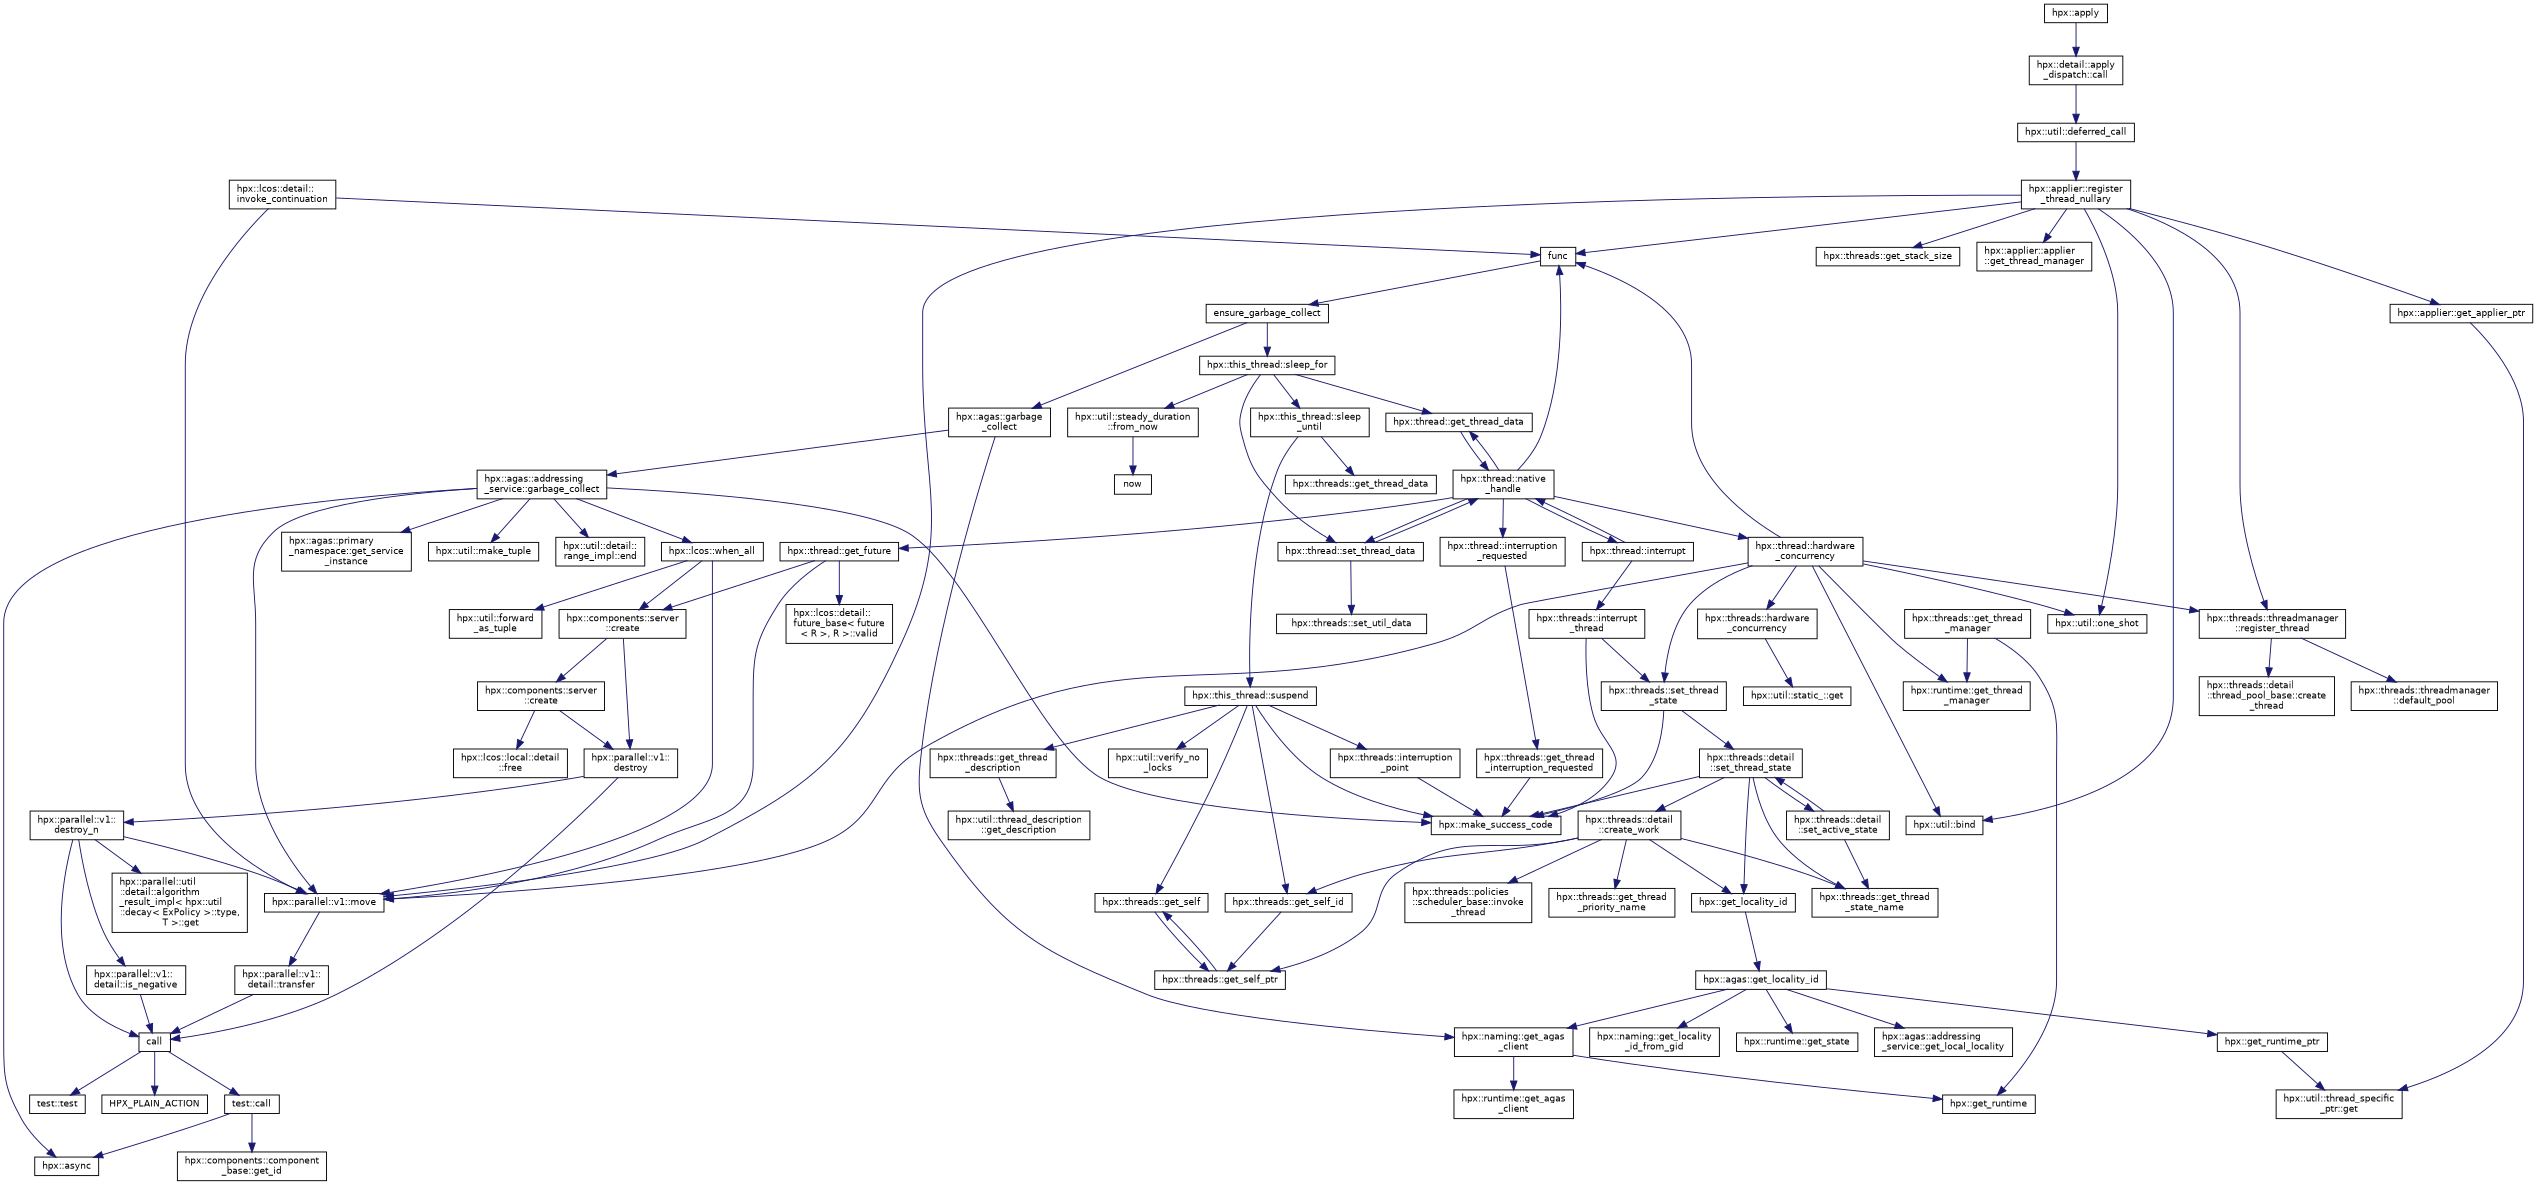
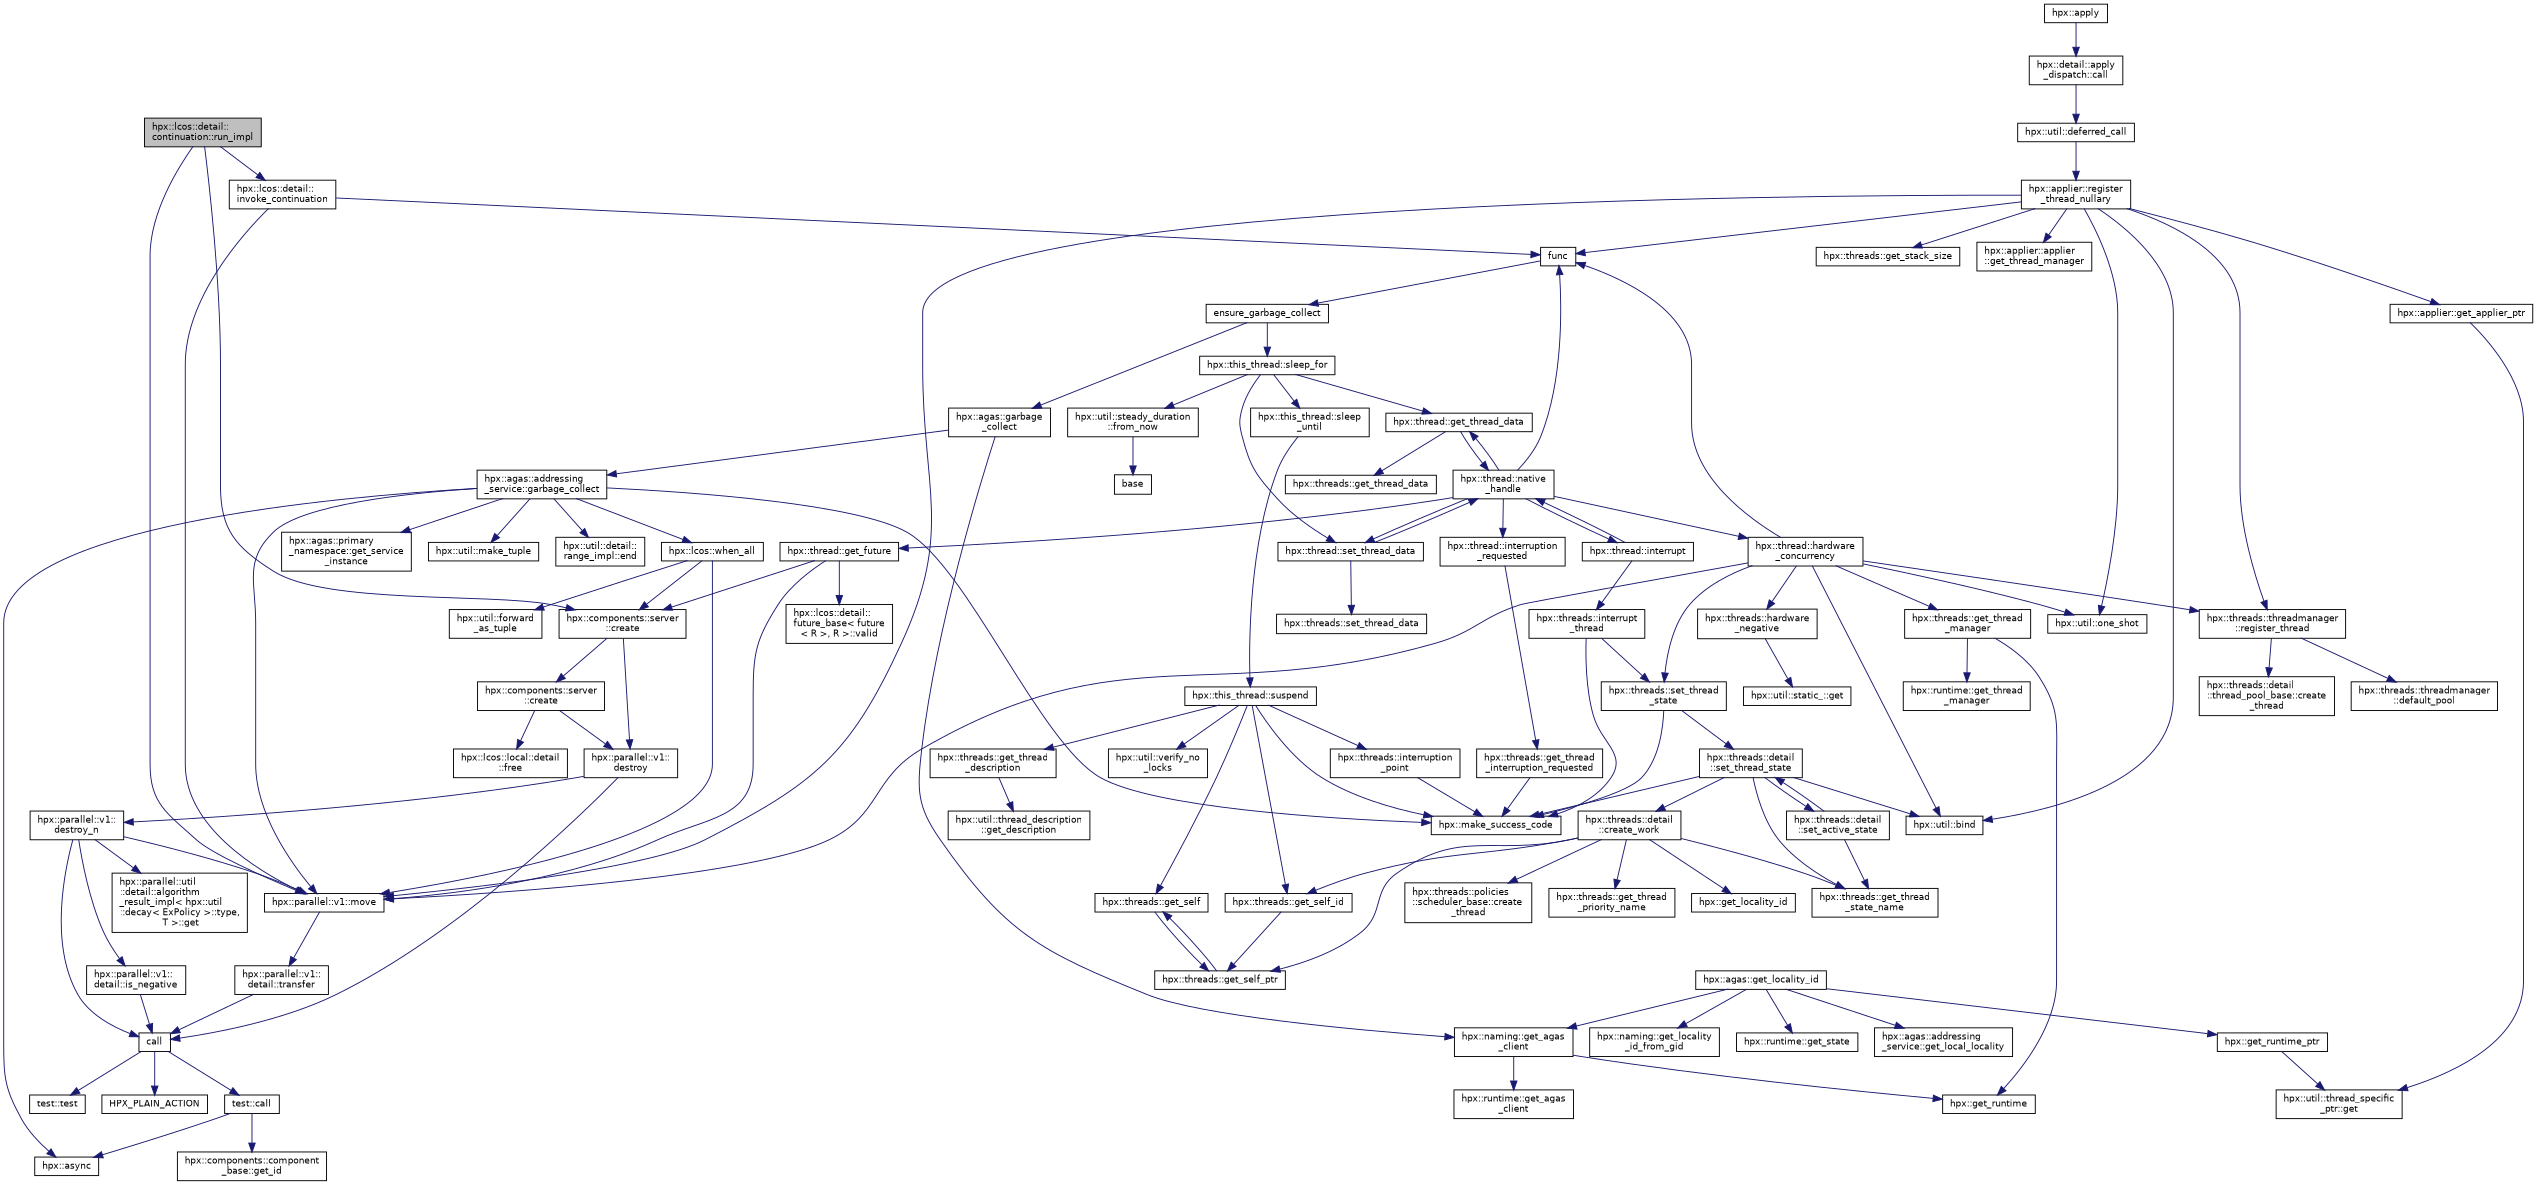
  digraph {
    rankdir=TB
    node [color=black fillcolor=white fontname=Helvetica fontsize=10 shape=record style=filled]
    edge [color=midnightblue fontname=Helvetica fontsize=10 labelfontname=Helvetica labelfontsize=10 style=solid]
+   n1 [fillcolor=grey75 fontcolor=black height=0.2 label="hpx::lcos::detail::\lcontinuation::run_impl" width=0.4]
    n2 [height=0.2 label="hpx::components::server\l::create" width=0.4]
    n3 [height=0.2 label="hpx::parallel::v1::move" width=0.4]
    n4 [height=0.2 label="hpx::lcos::detail::\linvoke_continuation" width=0.4]
    n5 [height=0.2 label="hpx::components::server\l::create" width=0.4]
    n6 [height=0.2 label="hpx::parallel::v1::\ldestroy" width=0.4]
    n7 [height=0.2 label="hpx::parallel::v1::\ldetail::transfer" width=0.4]
    n8 [height=0.2 label=func width=0.4]
    n9 [height=0.2 label="hpx::lcos::local::detail\l::free" width=0.4]
    n10 [height=0.2 label=call width=0.4]
    n11 [height=0.2 label="hpx::parallel::v1::\ldestroy_n" width=0.4]
    n12 [height=0.2 label="test::test" width=0.4]
    n13 [height=0.2 label=HPX_PLAIN_ACTION width=0.4]
    n14 [height=0.2 label="test::call" width=0.4]
    n15 [height=0.2 label="hpx::parallel::v1::\ldetail::is_negative" width=0.4]
    n16 [height=0.2 label="hpx::parallel::util\l::detail::algorithm\l_result_impl\< hpx::util\l::decay\< ExPolicy \>::type,\l T \>::get" width=0.4]
    n17 [height=0.2 label="hpx::async" width=0.4]
    n18 [height=0.2 label="hpx::components::component\l_base::get_id" width=0.4]
    n19 [height=0.2 label=ensure_garbage_collect width=0.4]
    n20 [height=0.2 label="hpx::this_thread::sleep_for" width=0.4]
    n21 [height=0.2 label="hpx::agas::garbage\l_collect" width=0.4]
    n22 [height=0.2 label="hpx::this_thread::sleep\l_until" width=0.4]
    n23 [height=0.2 label="hpx::util::steady_duration\l::from_now" width=0.4]
    n24 [height=0.2 label="hpx::thread::get_thread_data" width=0.4]
    n25 [height=0.2 label="hpx::thread::set_thread_data" width=0.4]
    n26 [height=0.2 label="hpx::naming::get_agas\l_client" width=0.4]
    n27 [height=0.2 label="hpx::agas::addressing\l_service::garbage_collect" width=0.4]
    n28 [height=0.2 label="hpx::this_thread::suspend" width=0.4]
-   n29 [height=0.2 label=now width=0.4]
+   n29 [height=0.2 label=base width=0.4]
    n30 [height=0.2 label="hpx::threads::get_thread_data" width=0.4]
    n31 [height=0.2 label="hpx::thread::native\l_handle" width=0.4]
-   n32 [height=0.2 label="hpx::threads::set_util_data" width=0.4]
+   n32 [height=0.2 label="hpx::threads::set_thread_data" width=0.4]
    n33 [height=0.2 label="hpx::threads::get_self" width=0.4]
    n34 [height=0.2 label="hpx::threads::get_self_id" width=0.4]
    n35 [height=0.2 label="hpx::threads::interruption\l_point" width=0.4]
    n36 [height=0.2 label="hpx::make_success_code" width=0.4]
    n37 [height=0.2 label="hpx::util::verify_no\l_locks" width=0.4]
    n38 [height=0.2 label="hpx::threads::get_thread\l_description" width=0.4]
    n39 [height=0.2 label="hpx::threads::get_self_ptr" width=0.4]
    n40 [height=0.2 label="hpx::util::thread_description\l::get_description" width=0.4]
    n41 [height=0.2 label="hpx::thread::hardware\l_concurrency" width=0.4]
    n42 [height=0.2 label="hpx::thread::interrupt" width=0.4]
    n43 [height=0.2 label="hpx::thread::interruption\l_requested" width=0.4]
    n44 [height=0.2 label="hpx::thread::get_future" width=0.4]
-   n45 [height=0.2 label="hpx::threads::hardware\l_concurrency" width=0.4]
+   n45 [height=0.2 label="hpx::threads::hardware\l_negative" width=0.4]
    n46 [height=0.2 label="hpx::util::bind" width=0.4]
    n47 [height=0.2 label="hpx::util::one_shot" width=0.4]
    n48 [height=0.2 label="hpx::threads::get_thread\l_manager" width=0.4]
    n49 [height=0.2 label="hpx::threads::threadmanager\l::register_thread" width=0.4]
    n50 [height=0.2 label="hpx::threads::set_thread\l_state" width=0.4]
    n51 [height=0.2 label="hpx::threads::interrupt\l_thread" width=0.4]
    n52 [height=0.2 label="hpx::threads::get_thread\l_interruption_requested" width=0.4]
    n53 [height=0.2 label="hpx::lcos::detail::\lfuture_base\< future\l\< R \>, R \>::valid" width=0.4]
    n54 [height=0.2 label="hpx::util::static_::get" width=0.4]
    n55 [height=0.2 label="hpx::get_runtime" width=0.4]
    n56 [height=0.2 label="hpx::runtime::get_thread\l_manager" width=0.4]
    n57 [height=0.2 label="hpx::threads::threadmanager\l::default_pool" width=0.4]
    n58 [height=0.2 label="hpx::threads::detail\l::thread_pool_base::create\l_thread" width=0.4]
    n59 [height=0.2 label="hpx::threads::detail\l::set_thread_state" width=0.4]
    n60 [height=0.2 label="hpx::threads::get_thread\l_state_name" width=0.4]
    n61 [height=0.2 label="hpx::threads::detail\l::set_active_state" width=0.4]
    n62 [height=0.2 label="hpx::threads::detail\l::create_work" width=0.4]
    n63 [height=0.2 label="hpx::threads::get_thread\l_priority_name" width=0.4]
    n64 [height=0.2 label="hpx::get_locality_id" width=0.4]
-   n65 [height=0.2 label="hpx::threads::policies\l::scheduler_base::invoke\l_thread" width=0.4]
+   n65 [height=0.2 label="hpx::threads::policies\l::scheduler_base::create\l_thread" width=0.4]
    n66 [height=0.2 label="hpx::agas::get_locality_id" width=0.4]
    n67 [height=0.2 label="hpx::get_runtime_ptr" width=0.4]
    n68 [height=0.2 label="hpx::runtime::get_state" width=0.4]
    n69 [height=0.2 label="hpx::agas::addressing\l_service::get_local_locality" width=0.4]
    n70 [height=0.2 label="hpx::naming::get_locality\l_id_from_gid" width=0.4]
    n71 [height=0.2 label="hpx::util::thread_specific\l_ptr::get" width=0.4]
    n72 [height=0.2 label="hpx::runtime::get_agas\l_client" width=0.4]
    n73 [height=0.2 label="hpx::agas::primary\l_namespace::get_service\l_instance" width=0.4]
    n74 [height=0.2 label="hpx::util::make_tuple" width=0.4]
    n75 [height=0.2 label="hpx::util::detail::\lrange_impl::end" width=0.4]
    n76 [height=0.2 label="hpx::lcos::when_all" width=0.4]
    n77 [height=0.2 label="hpx::apply" width=0.4]
    n78 [height=0.2 label="hpx::detail::apply\l_dispatch::call" width=0.4]
    n79 [height=0.2 label="hpx::util::forward\l_as_tuple" width=0.4]
    n80 [height=0.2 label="hpx::util::deferred_call" width=0.4]
    n81 [height=0.2 label="hpx::applier::register\l_thread_nullary" width=0.4]
    n82 [height=0.2 label="hpx::applier::get_applier_ptr" width=0.4]
    n83 [height=0.2 label="hpx::threads::get_stack_size" width=0.4]
    n84 [height=0.2 label="hpx::applier::applier\l::get_thread_manager" width=0.4]
+   n1 -> n2
+   n1 -> n3
+   n1 -> n4
    n2 -> n5
    n2 -> n6
    n3 -> n7
    n4 -> n3
    n4 -> n8
    n5 -> n6
    n5 -> n9
    n6 -> n10
    n6 -> n11
    n7 -> n10
    n8 -> n19
    n10 -> n12
    n10 -> n13
    n10 -> n14
    n11 -> n3
    n11 -> n10
    n11 -> n15
    n11 -> n16
    n14 -> n17
    n14 -> n18
    n15 -> n10
    n19 -> n20
    n19 -> n21
    n20 -> n22
    n20 -> n23
    n20 -> n24
    n20 -> n25
    n21 -> n26
    n21 -> n27
    n22 -> n28
    n23 -> n29
-   n22 -> n30
+   n24 -> n30
    n24 -> n31
    n25 -> n31
    n25 -> n32
    n26 -> n55
    n26 -> n72
    n27 -> n3
    n27 -> n17
    n27 -> n36
    n27 -> n73
    n27 -> n74
    n27 -> n75
    n27 -> n76
    n28 -> n33
    n28 -> n34
    n28 -> n35
    n28 -> n36
    n28 -> n37
    n28 -> n38
    n31 -> n8
    n31 -> n24
    n31 -> n25
    n31 -> n41
    n31 -> n42
    n31 -> n43
    n31 -> n44
    n33 -> n39
    n34 -> n39
    n35 -> n36
    n38 -> n40
    n39 -> n33
    n41 -> n3
    n41 -> n8
    n41 -> n45
    n41 -> n46
    n41 -> n47
-   n41 -> n56
+   n41 -> n48
    n41 -> n49
    n41 -> n50
    n42 -> n31
    n42 -> n51
    n43 -> n52
    n44 -> n2
    n44 -> n3
    n44 -> n53
    n45 -> n54
    n48 -> n55
    n48 -> n56
    n49 -> n57
    n49 -> n58
    n50 -> n36
    n50 -> n59
    n51 -> n36
    n51 -> n50
    n52 -> n36
    n59 -> n36
-   n59 -> n64
+   n59 -> n46
    n59 -> n60
    n59 -> n61
    n59 -> n62
    n61 -> n59
    n61 -> n60
    n62 -> n34
    n62 -> n39
    n62 -> n60
    n62 -> n63
    n62 -> n64
    n62 -> n65
-   n64 -> n66
    n66 -> n26
    n66 -> n67
    n66 -> n68
    n66 -> n69
    n66 -> n70
    n67 -> n71
    n76 -> n2
    n76 -> n3
    n76 -> n79
    n77 -> n78
    n78 -> n80
    n80 -> n81
    n81 -> n3
    n81 -> n8
    n81 -> n46
    n81 -> n47
    n81 -> n49
    n81 -> n82
    n81 -> n83
    n81 -> n84
    n82 -> n71
  }
